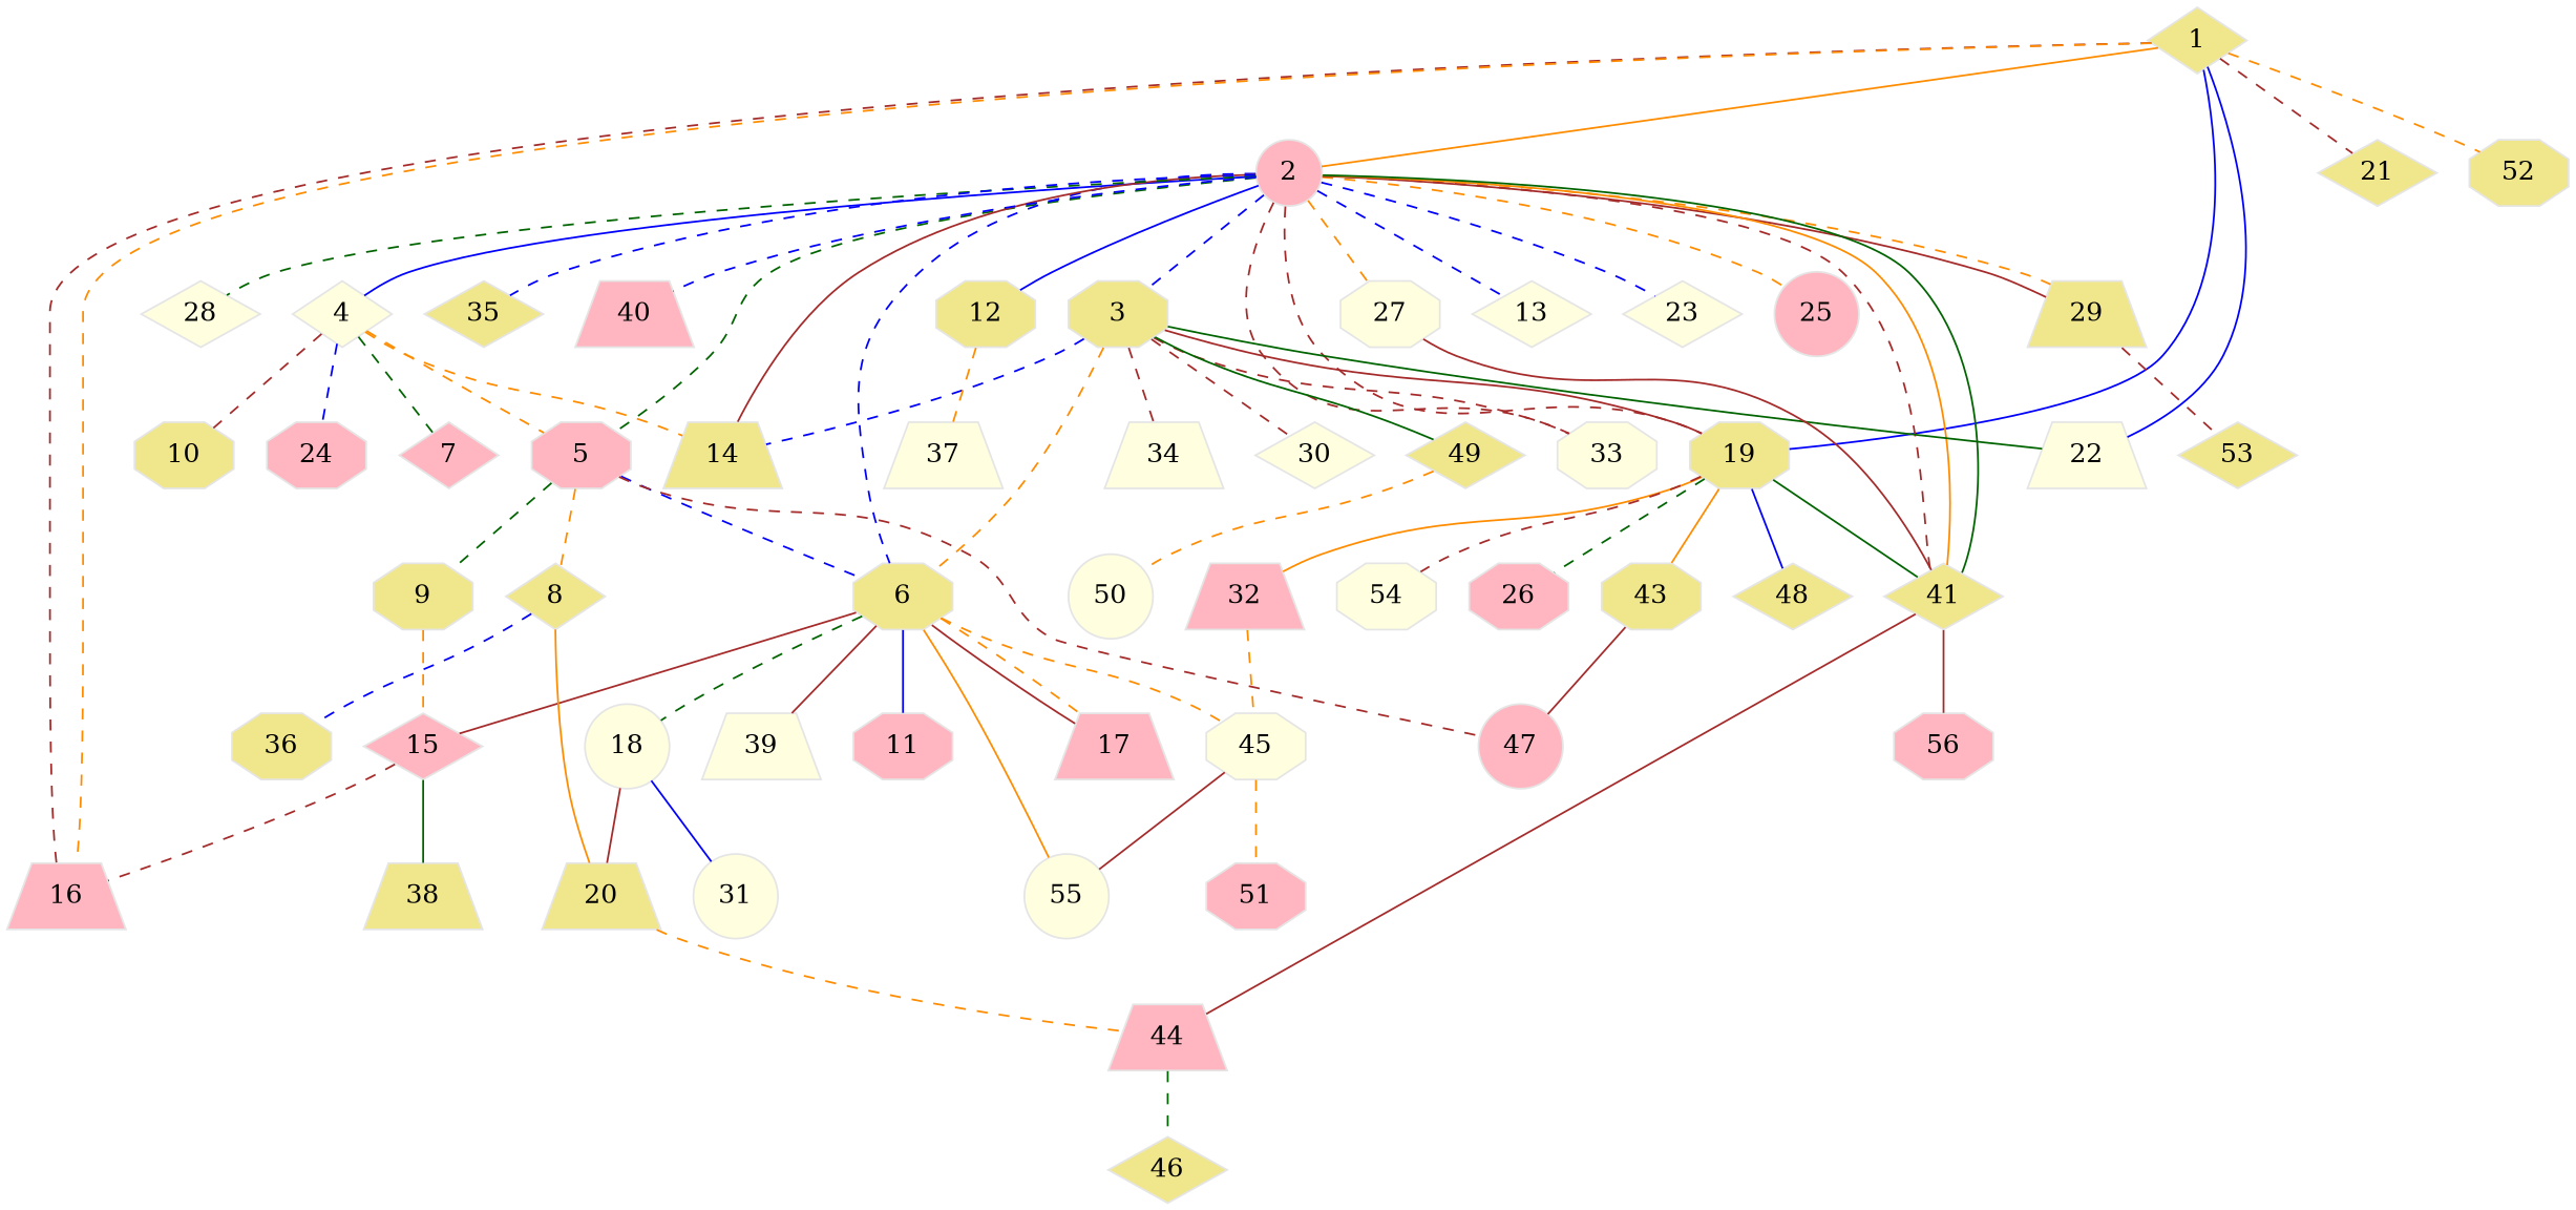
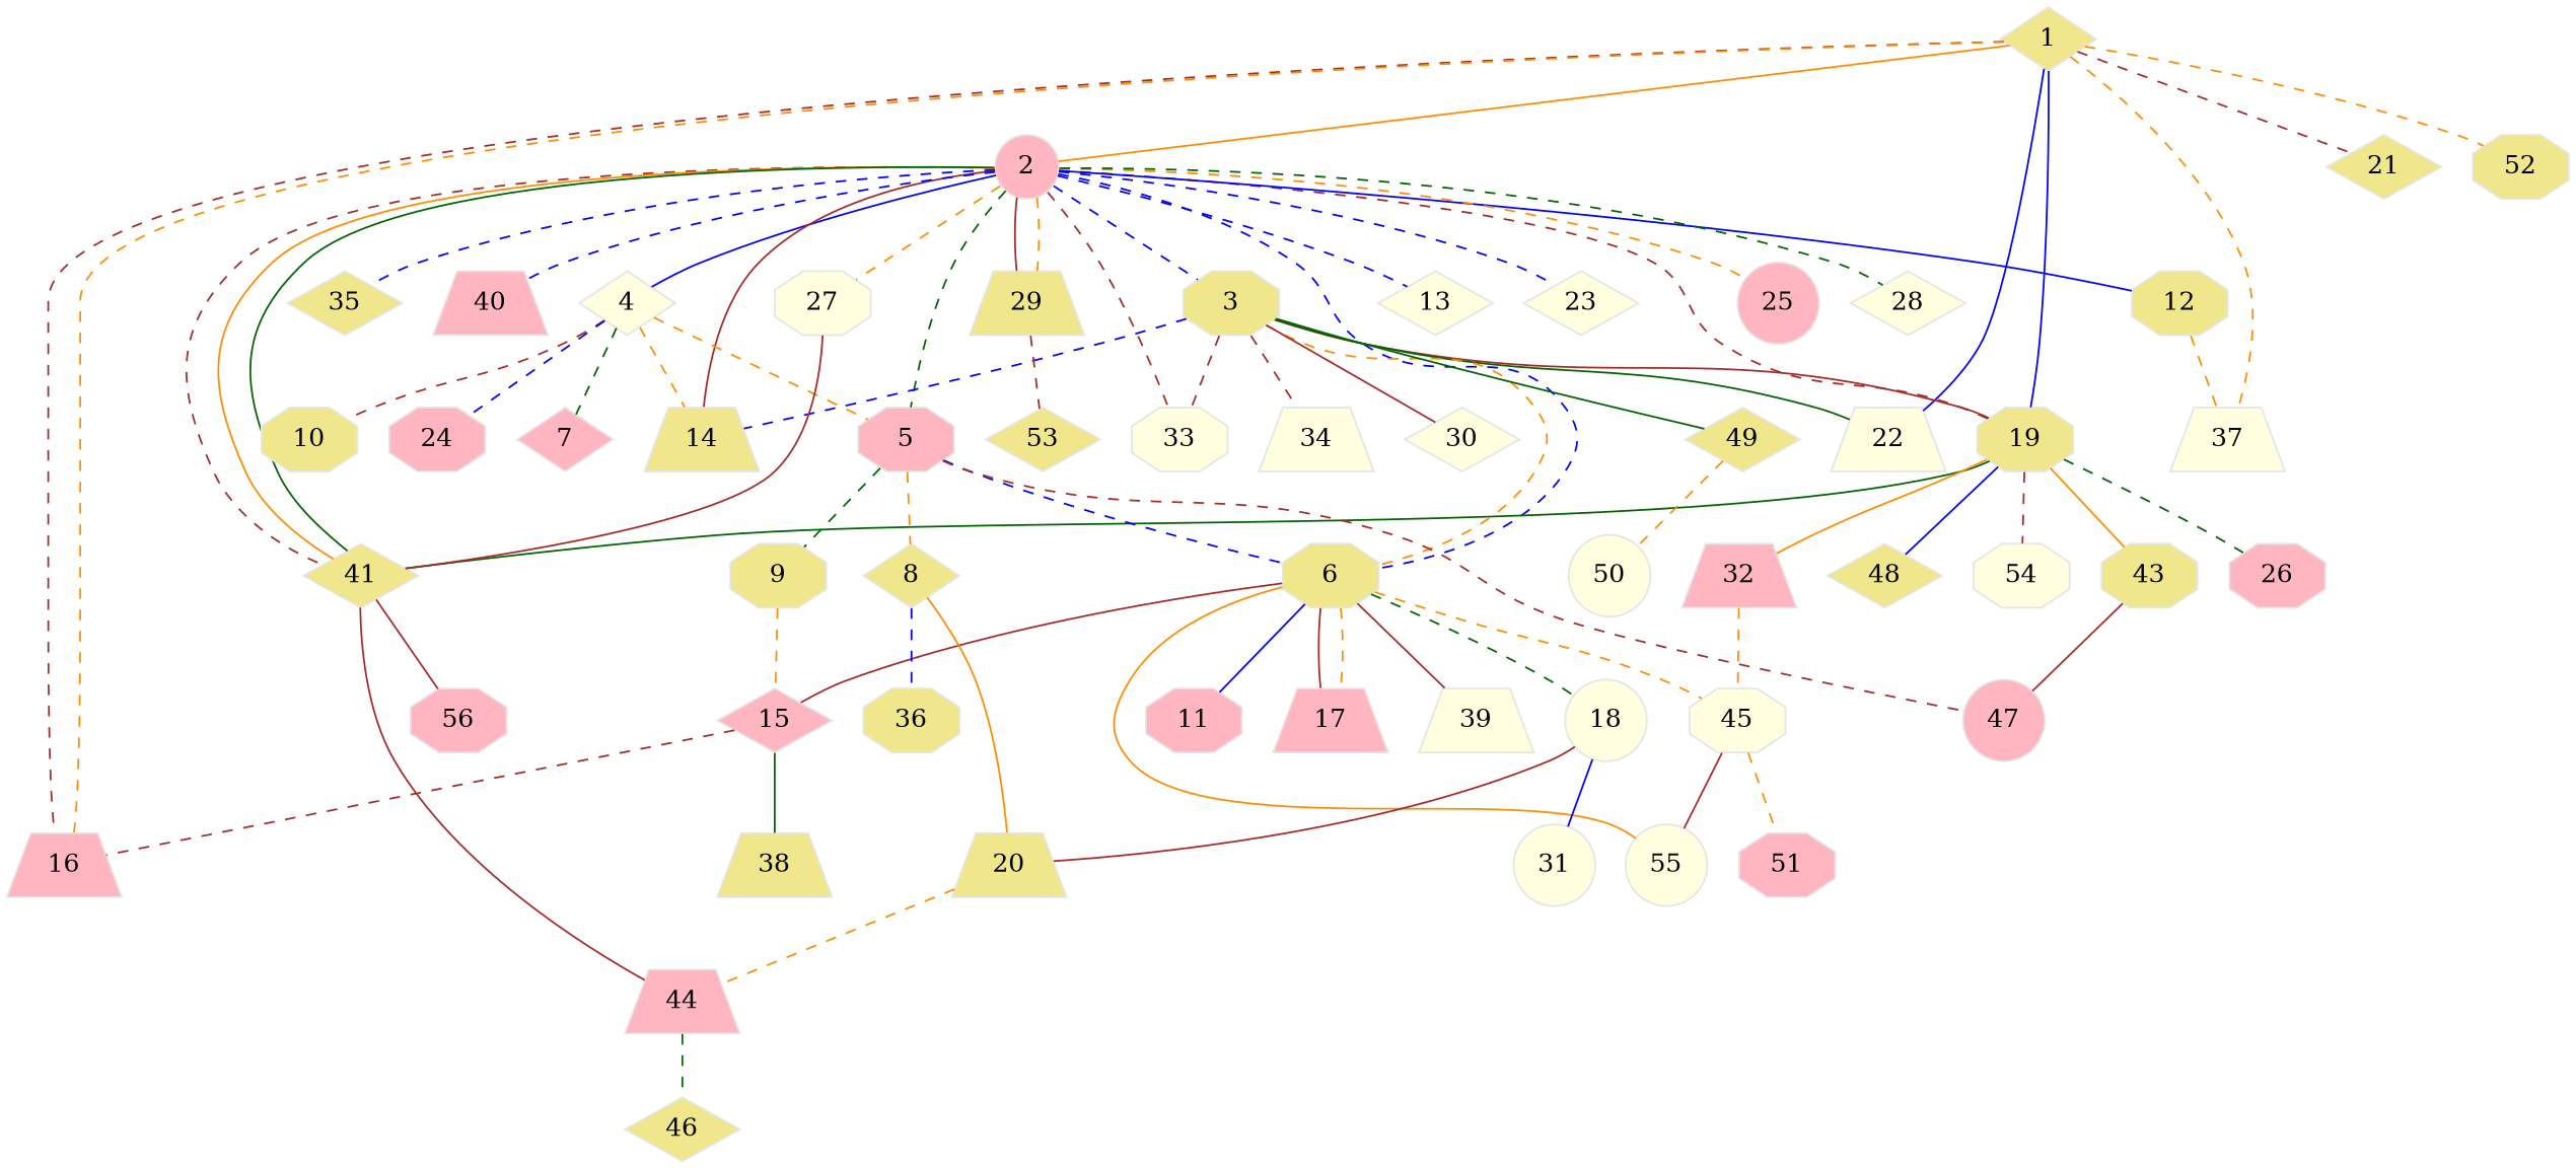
  graph {
    node [color=gray90 fillcolor=khaki shape=octagon style=filled]
    edge [color=brown style=dashed]
    1 [shape=diamond]
    2 [fillcolor=lightpink shape=circle]
    16 [fillcolor=lightpink shape=trapezium]
    19
    21 [shape=diamond]
    22 [fillcolor=lightyellow shape=trapezium]
    37 [fillcolor=lightyellow shape=trapezium]
    52
    3
    4 [fillcolor=lightyellow shape=diamond]
    5 [fillcolor=lightpink]
    6
    12
    13 [fillcolor=lightyellow shape=diamond]
    14 [shape=trapezium]
    23 [fillcolor=lightyellow shape=diamond]
    25 [fillcolor=lightpink shape=circle]
    27 [fillcolor=lightyellow]
    28 [fillcolor=lightyellow shape=diamond]
    29 [shape=trapezium]
    33 [fillcolor=lightyellow]
    35 [shape=diamond]
    40 [fillcolor=lightpink shape=trapezium]
    41 [shape=diamond]
    26 [fillcolor=lightpink]
    32 [fillcolor=lightpink shape=trapezium]
    43
    48 [shape=diamond]
    54 [fillcolor=lightyellow]
    30 [fillcolor=lightyellow shape=diamond]
    34 [fillcolor=lightyellow shape=trapezium]
    49 [shape=diamond]
    7 [fillcolor=lightpink shape=diamond]
    10
    24 [fillcolor=lightpink]
    8 [shape=diamond]
    9
    47 [fillcolor=lightpink shape=circle]
    11 [fillcolor=lightpink]
    15 [fillcolor=lightpink shape=diamond]
    17 [fillcolor=lightpink shape=trapezium]
    18 [fillcolor=lightyellow shape=circle]
    39 [fillcolor=lightyellow shape=trapezium]
    45 [fillcolor=lightyellow]
    55 [fillcolor=lightyellow shape=circle]
    53 [shape=diamond]
    44 [fillcolor=lightpink shape=trapezium]
    56 [fillcolor=lightpink]
    50 [fillcolor=lightyellow shape=circle]
    20 [shape=trapezium]
    36
    38 [shape=trapezium]
    31 [fillcolor=lightyellow shape=circle]
    51 [fillcolor=lightpink]
    46 [shape=diamond]
    1 -- 2 [color=darkorange style=solid]
    1 -- 16
    1 -- 16 [color=darkorange]
    1 -- 19 [color=blue style=solid]
    1 -- 21
    1 -- 22 [color=blue style=solid]
+   1 -- 37 [color=darkorange]
    1 -- 52 [color=darkorange]
    2 -- 19
    2 -- 3 [color=blue]
    2 -- 4 [color=blue style=solid]
    2 -- 5 [color=darkgreen]
    2 -- 6 [color=blue]
    2 -- 12 [color=blue style=solid]
    2 -- 13 [color=blue]
    2 -- 14 [style=solid]
    2 -- 23 [color=blue]
    2 -- 25 [color=darkorange]
    2 -- 27 [color=darkorange]
    2 -- 28 [color=darkgreen]
    2 -- 29 [style=solid]
    2 -- 29 [color=darkorange]
    2 -- 33
    2 -- 35 [color=blue]
    2 -- 40 [color=blue]
    2 -- 41
    2 -- 41 [color=darkorange style=solid]
    2 -- 41 [color=darkgreen style=solid]
    19 -- 41 [color=darkgreen style=solid]
    19 -- 26 [color=darkgreen]
    19 -- 32 [color=darkorange style=solid]
    19 -- 43 [color=darkorange style=solid]
    19 -- 48 [color=blue style=solid]
    19 -- 54
    3 -- 19 [style=solid]
    3 -- 22 [color=darkgreen style=solid]
    3 -- 6 [color=darkorange]
    3 -- 14 [color=blue]
    3 -- 33
-   3 -- 30
+   3 -- 30 [style=solid]
    3 -- 34
    3 -- 49 [color=darkgreen style=solid]
    4 -- 5 [color=darkorange]
    4 -- 14 [color=darkorange]
    4 -- 7 [color=darkgreen]
    4 -- 10
    4 -- 24 [color=blue]
    5 -- 6 [color=blue]
    5 -- 8 [color=darkorange]
    5 -- 9 [color=darkgreen]
    5 -- 47
    6 -- 11 [color=blue style=solid]
    6 -- 15 [style=solid]
    6 -- 17 [style=solid]
    6 -- 17 [color=darkorange]
    6 -- 18 [color=darkgreen]
    6 -- 39 [style=solid]
    6 -- 45 [color=darkorange]
    6 -- 55 [color=darkorange style=solid]
    12 -- 37 [color=darkorange]
    27 -- 41 [style=solid]
    29 -- 53
    41 -- 44 [style=solid]
    41 -- 56 [style=solid]
    32 -- 45 [color=darkorange]
    43 -- 47 [style=solid]
    49 -- 50 [color=darkorange]
    8 -- 20 [color=darkorange style=solid]
    8 -- 36 [color=blue]
    9 -- 15 [color=darkorange]
    15 -- 16
    15 -- 38 [color=darkgreen style=solid]
    18 -- 20 [style=solid]
    18 -- 31 [color=blue style=solid]
    45 -- 55 [style=solid]
    45 -- 51 [color=darkorange]
    44 -- 46 [color=darkgreen]
    20 -- 44 [color=darkorange]
  }
